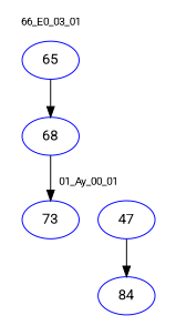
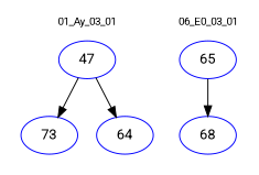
  digraph {
    fontname=Roboto
    node [color=blue fontname=Roboto]
    edge [color=black fontname=Roboto]
    n1 [label=47]
    n2 [label=73]
-   n3 [label=84]
+   n3 [label=64]
    n4 [label=65]
    n5 [label=68]
    subgraph cluster_1 {
      color=white
      fontsize=10
-     label="01_Ay_00_01"
+     label="01_Ay_03_01"
      n1
      n2
      n3
    }
    subgraph cluster_2 {
      color=white
      fontsize=10
-     label="66_E0_03_01"
+     label="06_E0_03_01"
      n4
      n5
    }
-   n5 -> n2
+   n1 -> n2
    n1 -> n3
    n4 -> n5
  }
